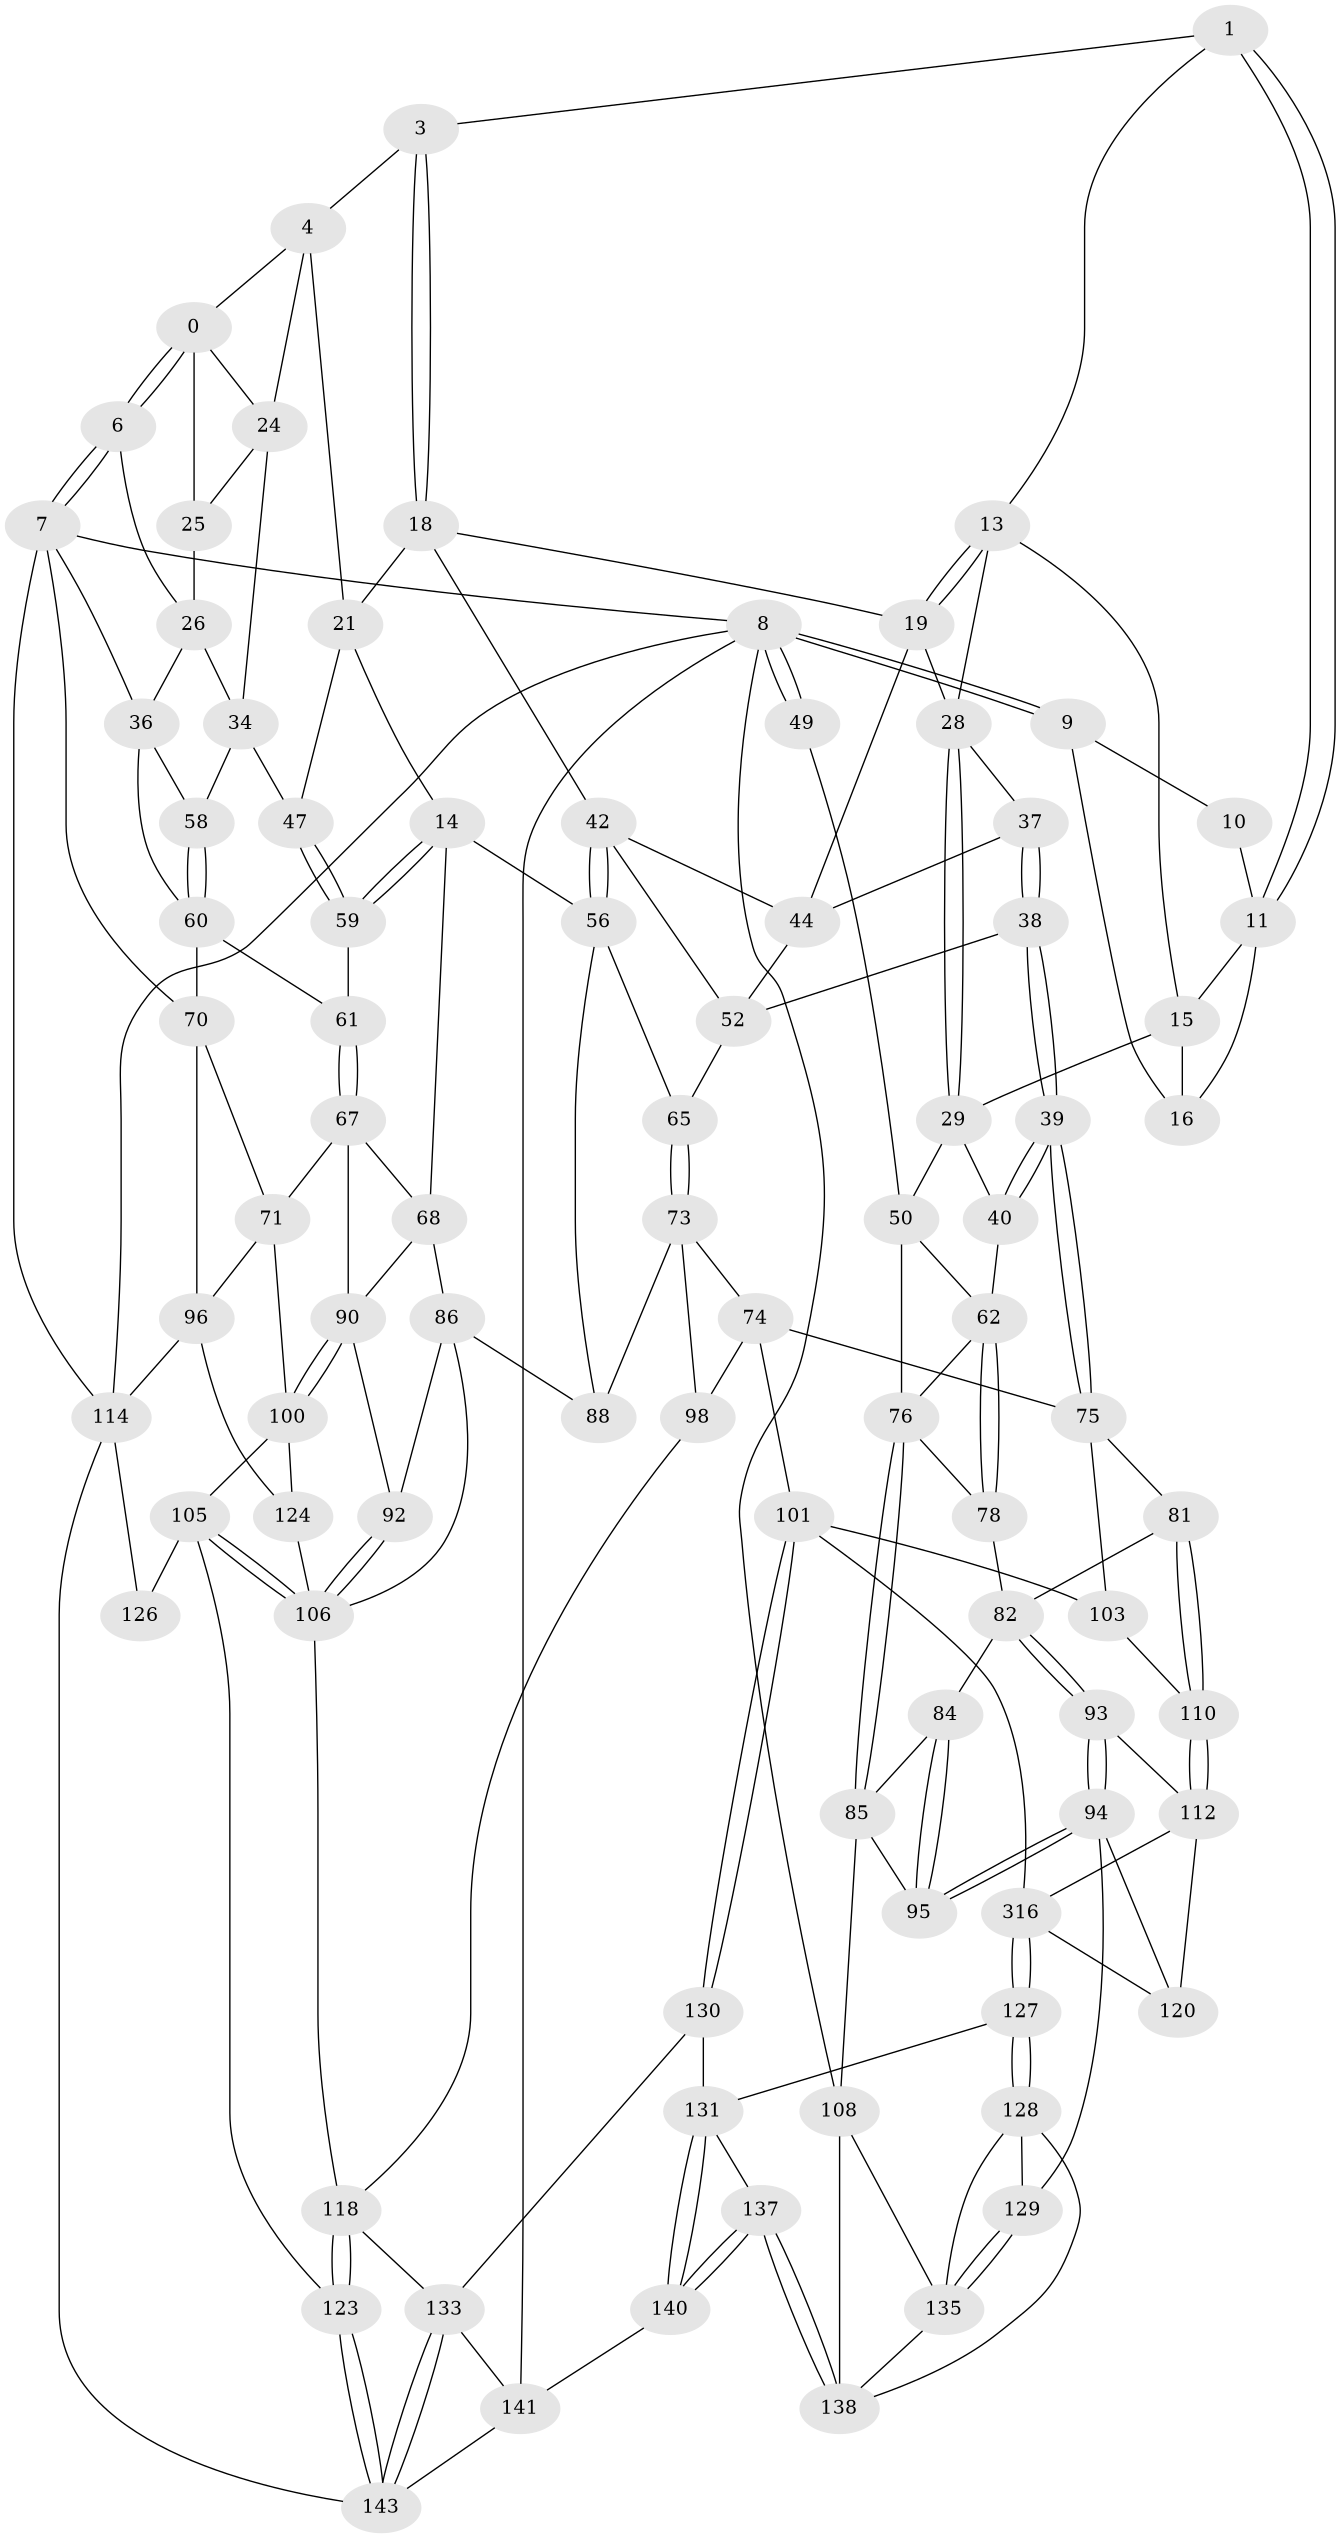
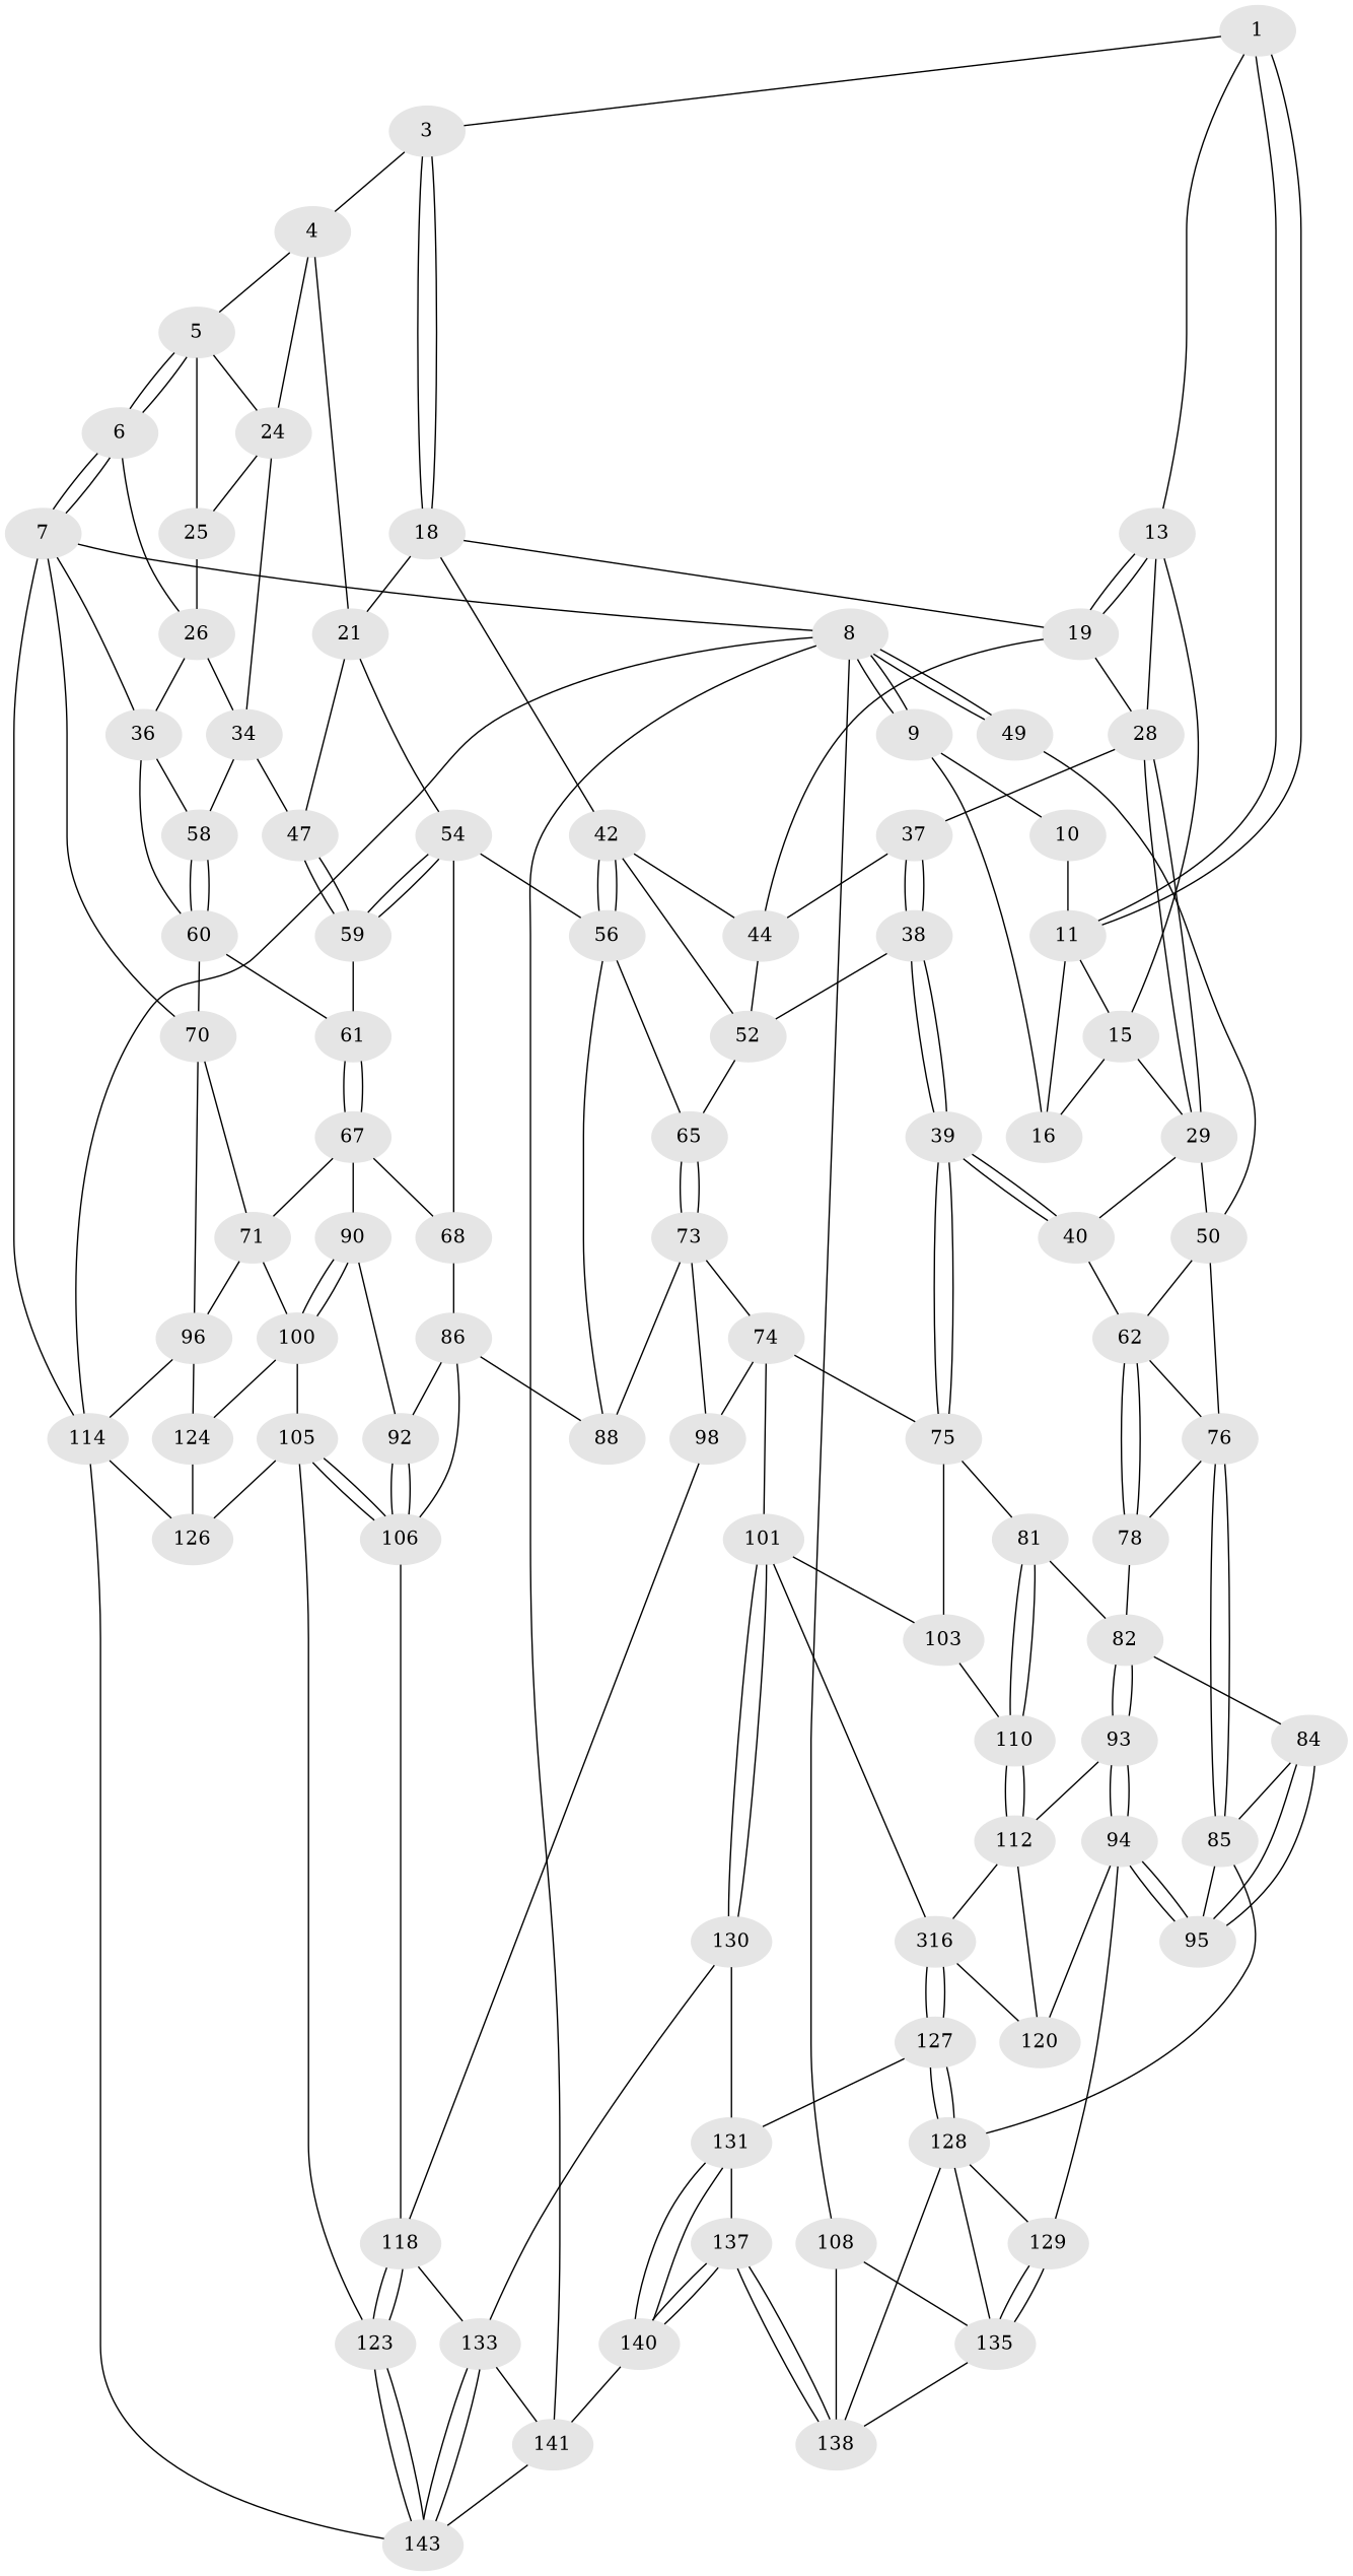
  graph {
    node [color=gray90 style=filled]
    1 [super="+2"]
    3
    11 [super="+12"]
    13 [super="+14"]
    4 [super="+20"]
    18 [super="+22"]
    16
    15 [super="+27"]
    19 [super="+30"]
    28 [super="+31"]
-   5 [super="+23" label=0]
+   5 [super="+23"]
    21 [super="+48"]
    24 [super="+32"]
    42 [super="+43"]
    6
    25
    47
-   54 [super="+55" label=14]
+   54 [super="+55"]
    34 [super="+46"]
    7 [super="+35"]
    26 [super="+33"]
    8 [super="+109"]
    36 [super="+57"]
    70 [super="+79"]
    114 [super="+146"]
    9 [super="+17"]
    49
    108 [super="+136"]
    141 [super="+142"]
    58
    60 [super="+66"]
    71 [super="+97"]
    96 [super="+115"]
    126 [super="+147"]
    143 [super="+148"]
    10
    50 [super="+51"]
    135 [super="+144"]
    138 [super="+145"]
    29 [super="+41"]
    44 [super="+45"]
    37
    40
    52 [super="+53"]
    56 [super="+64"]
    59
    68 [super="+69"]
    38
    62 [super="+63"]
    76 [super="+77"]
    61
    39
    75 [super="+80"]
    65
    81
    103
    78
    88
    85 [super="+107"]
    73 [super="+89"]
    90 [super="+91"]
    86 [super="+87"]
    67 [super="+72"]
    82 [super="+83"]
    74 [super="+99"]
    98
    100 [super="+104"]
    92
    106 [super="+111"]
    124 [super="+125"]
    105 [super="+122"]
    101 [super="+102"]
    118 [super="+119"]
    n74 [label=316 super="+117"]
    130
    110
    95
    84
    93
    112 [super="+113"]
    94 [super="+121"]
    120
    129
    123
    133 [super="+134"]
    127
    131 [super="+132"]
    128 [super="+139"]
    137
    140
    1 -- 3
    1 -- 11
    1 -- 11
    1 -- 13
    3 -- 4
    3 -- 18
    3 -- 18
    11 -- 16
    11 -- 15
    13 -- 15
    13 -- 19
    13 -- 19
    13 -- 28
    4 -- 5
    4 -- 21
    4 -- 24
    18 -- 19
    18 -- 21
    18 -- 42
    15 -- 16
    15 -- 29
    19 -- 28
    19 -- 44
    28 -- 29
    28 -- 29
    28 -- 37
    5 -- 24
    5 -- 6
    5 -- 6
    5 -- 25
    21 -- 47
    21 -- 54
    24 -- 25
    24 -- 34
    42 -- 44
    42 -- 52
    42 -- 56
    42 -- 56
    6 -- 7
    6 -- 7
    6 -- 26
    25 -- 26
    47 -- 59
    47 -- 59
    54 -- 56
    54 -- 59
    54 -- 59
    54 -- 68
    34 -- 47
    34 -- 58
    7 -- 8
    7 -- 36
    7 -- 70
    7 -- 114
    26 -- 34
    26 -- 36
    8 -- 114
    8 -- 9
    8 -- 9
    8 -- 49
    8 -- 49
    8 -- 108
    8 -- 141
    36 -- 58
    36 -- 60
    70 -- 71
    70 -- 96
    114 -- 126
    114 -- 143
    9 -- 16
    9 -- 10
    49 -- 50
    108 -- 135
    108 -- 138
    141 -- 143
    58 -- 60
    58 -- 60
    60 -- 70
    60 -- 61
    71 -- 96
    71 -- 100
    96 -- 114
    96 -- 124
    10 -- 11
    50 -- 62
    50 -- 76
    135 -- 138
    29 -- 50
    29 -- 40
    44 -- 52
    37 -- 44
    37 -- 38
    37 -- 38
    40 -- 62
    52 -- 65
    56 -- 65
    56 -- 88
    59 -- 61
-   68 -- 90
    68 -- 86
    38 -- 52
    38 -- 39
    38 -- 39
    62 -- 76
    62 -- 78
    62 -- 78
    76 -- 78
    76 -- 85
    76 -- 85
    61 -- 67
    61 -- 67
    39 -- 40
    39 -- 40
    39 -- 75
    39 -- 75
    75 -- 81
    75 -- 103
    65 -- 73
    65 -- 73
    81 -- 82
    81 -- 110
    81 -- 110
    103 -- 110
    78 -- 82
-   85 -- 108
+   85 -- 128
    85 -- 95
    73 -- 88
    73 -- 74
    73 -- 98
    90 -- 100
    90 -- 100
    90 -- 92
    86 -- 88
    86 -- 92
    86 -- 106
    67 -- 71
    67 -- 68
    67 -- 90
    82 -- 84
    82 -- 93
    82 -- 93
    74 -- 75
    74 -- 98
    74 -- 101
    98 -- 118
    100 -- 124
    100 -- 105
    92 -- 106
    92 -- 106
    106 -- 118
-   124 -- 106 [weight=2]
+   124 -- 126 [weight=2]
    105 -- 126
    105 -- 106
    105 -- 106
    105 -- 123
    101 -- 103
    101 -- n74
    101 -- 130
    101 -- 130
    118 -- 123
    118 -- 123
    118 -- 133
    n74 -- 120
    n74 -- 127
    n74 -- 127
    130 -- 133
    130 -- 131
    110 -- 112
    110 -- 112
    84 -- 85
    84 -- 95
    84 -- 95
    93 -- 112
    93 -- 94
    93 -- 94
    112 -- n74
    112 -- 120
    94 -- 95
    94 -- 95
    94 -- 120
    94 -- 129
    129 -- 135
    129 -- 135
    123 -- 143
    123 -- 143
    133 -- 141
    133 -- 143
    133 -- 143
    127 -- 131
    127 -- 128
    127 -- 128
    131 -- 137
    131 -- 140
    131 -- 140
    128 -- 135
    128 -- 138
    128 -- 129
    137 -- 138
    137 -- 138
    137 -- 140
    137 -- 140
    140 -- 141
  }
